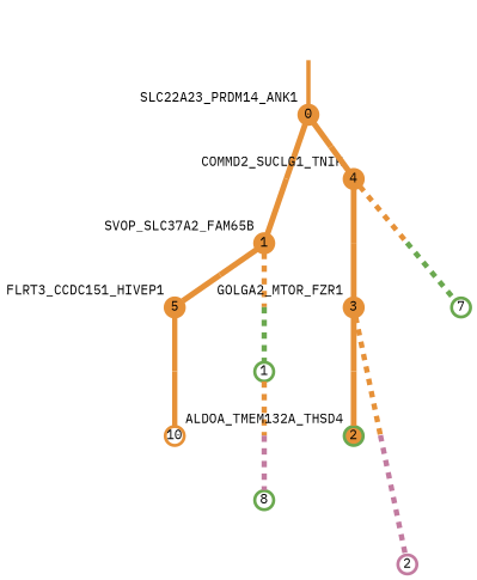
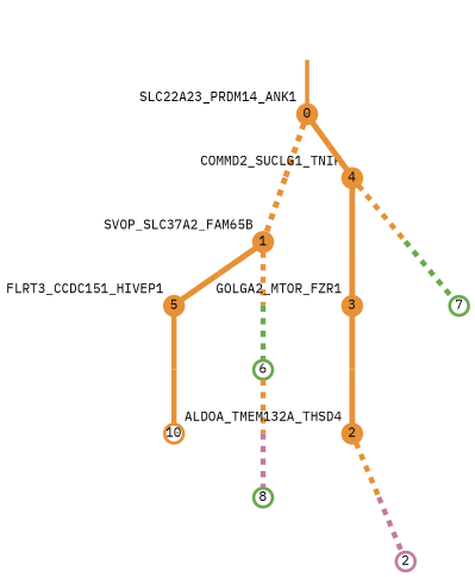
  strict digraph {
    fontname="IBM Plex Mono"
    forcelabels=true
    nodesep=0.7
    rankdir=TB
    ranksep=0.6
    splines=false
    node [color="#e69138ff" fillcolor="#e69138ff" fixedsize=true fontname="IBM Plex Mono" fontsize="12pt" penwidth=3 shape=circle style=filled]
    edge [arrowsize=0 color="#e69138ff;0.5:#e69138ff" fontname="IBM Plex Mono" minlen=2.0 penwidth=5.5 style=solid]
    0 [height=0.25 xlabel=SLC22A23_PRDM14_ANK1]
    1 [height=0.25 xlabel=SVOP_SLC37A2_FAM65B]
    4 [height=0.25 xlabel=COMMD2_SUCLG1_TNIK]
    5 [height=0.25 xlabel=FLRT3_CCDC151_HIVEP1]
-   6 [color="#6aa84fff" fillcolor="#6aa84fff" height=0.25 style=solid label=1]
+   6 [color="#6aa84fff" fillcolor="#6aa84fff" height=0.25 style=solid]
    3 [height=0.25 xlabel=GOLGA2_MTOR_FZR1]
    7 [color="#6aa84fff" fillcolor="#6aa84fff" height=0.25 style=solid]
    10 [height=0.25 style=solid]
    8 [color="#6aa84fff" fillcolor="#c27ba0ff" height=0.25 style=solid]
-   2 [color="#6aa84fff" height=0.25 xlabel=ALDOA_TMEM132A_THSD4]
+   2 [height=0.25 xlabel=ALDOA_TMEM132A_THSD4]
    n11 [color="#c27ba0ff" fillcolor="#c27ba0ff" height=0.25 label=2 style=solid]
    normal [style=invis xlabel=SLC22A23_PRDM14_ANK1 color="" fillcolor="" fixedsize="" fontsize="" shape=""]
-   0 -> 1
+   0 -> 1 [style=dashed]
    0 -> 4 [minlen=1.8000000715255737]
    1 -> 5 [minlen=1.0]
    1 -> 6 [color="#e69138ff;0.5:#6aa84fff" penwidth=5 style=dashed]
    4 -> 3
    4 -> 7 [color="#e69138ff;0.5:#6aa84fff" penwidth=5 style=dashed]
    5 -> 10 [penwidth=5]
    6 -> 8 [color="#e69138ff;0.5:#c27ba0ff" penwidth=5 style=dashed]
    3 -> 2
-   3 -> n11 [color="#e69138ff;0.5:#c27ba0ff" penwidth=5 style=dashed]
+   2 -> n11 [color="#e69138ff;0.5:#c27ba0ff" penwidth=5 style=dashed]
    normal -> 0 [color="#e69138ff" penwidth=4 minlen=""]
  }
